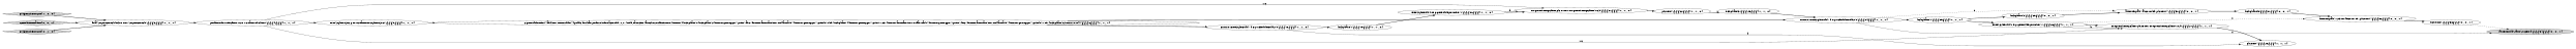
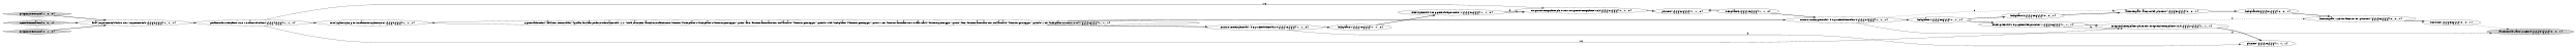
  digraph {
    rankdir=LR
    node [fillcolor=white shape=ellipse style=filled]
    edge [style=bold]
    n1 [label="Future<FreeStyleBuild> f = p.scheduleBuild2(0)@@@18@@@['1', '1', '0']"]
    n2 [label="lock.phase(1)@@@19@@@['1', '1', '0']"]
    n3 [label="plc.next()@@@28@@@['1', '1', '1']"]
    n4 [label="FreeStyleBuild b = p.getBuildByNumber(1)@@@20@@@['1', '1', '0']"]
    n5 [label="plc.next()@@@22@@@['1', '1', '0']"]
    n6 [label="lock.phase(3)@@@23@@@['1', '1', '0']"]
    n7 [label="Future<FreeStyleBuild> f = p.scheduleBuild2(0)@@@24@@@['1', '1', '1']"]
    n8 [label="assertEquals(\"123$$$456$$$789\",plc.next())@@@32@@@['0', '0', '1']"]
    n9 [label="lock.done()@@@33@@@['0', '0', '1']"]
    n10 [fillcolor=lightgray label="r.assertBuildStatusSuccess(f)@@@34@@@['0', '0', '1']"]
    n11 [label="FreeStyleProject p = r.createFreeStyleProject()@@@5@@@['1', '1', '1']"]
    n12 [label="p.getBuildersList().add(new TestBuilder(){public boolean perform(AbstractBuild<?,?> build,Launcher launcher,BuildListener listener){lock.phase(0)lock.phase(2)listener.getLogger().print(\"abc\")listener.annotate(new DollarMark())listener.getLogger().println(\"def\")lock.phase(4)listener.getLogger().print(\"123\")listener.annotate(new DollarMark())listener.getLogger().print(\"456\")listener.annotate(new DollarMark())listener.getLogger().println(\"789\")lock.phase(6)return true}})@@@6@@@['1', '1', '1']"]
    n13 [label="final SequenceLock lock = new SequenceLock()@@@3@@@['1', '1', '1']"]
    n14 [label="JenkinsRule.WebClient wc = r.createWebClient()@@@4@@@['1', '1', '1']"]
    n15 [label="ProgressiveLogClient plc = new ProgressiveLogClient(wc,b)@@@27@@@['1', '1', '1']"]
    n16 [label="ProgressiveLogClient plc = new ProgressiveLogClient(wc,b)@@@21@@@['1', '1', '0']"]
    n17 [label="FreeStyleBuild b = p.getBuildByNumber(1)@@@26@@@['1', '1', '1']"]
    n18 [fillcolor=lightgray label="progressiveOutput['1', '0', '0']" shape=diamond]
    n19 [label="lock.phase(1)@@@25@@@['1', '1', '1']"]
    n20 [label="lock.phase(3)@@@29@@@['0', '0', '1']"]
    n21 [fillcolor=lightgray label="consoleAnnotation['0', '0', '1']" shape=diamond]
    n22 [label="assertEquals(\"abc$$$def\",plc.next())@@@30@@@['0', '0', '1']"]
    n23 [fillcolor=lightgray label="progressiveOutput['0', '1', '0']" shape=diamond]
    n24 [label="lock.phase(5)@@@31@@@['0', '0', '1']"]
    n1 -> n2
    n1 -> n3 [label=f style=solid]
    n2 -> n4
    n4 -> n16 [label=b style=solid]
    n4 -> n16
-   n5 -> n6
+   n6 -> n5
    n6 -> n7
    n7 -> n10 [label=f style=solid]
    n7 -> n19
    n7 -> n22 [label=0 style=dashed]
    n8 -> n9
    n9 -> n10 [style=dashed]
    n11 -> n12
    n12 -> n1
    n12 -> n7
    n13 -> n14
    n14 -> n11
    n14 -> n15 [label=wc style=solid]
    n14 -> n16 [label=wc style=solid]
    n15 -> n3
    n16 -> n5
    n17 -> n8 [label=0 style=dashed]
    n17 -> n15
    n17 -> n15 [label=b style=solid]
    n18 -> n13
    n19 -> n17
    n19 -> n20
    n20 -> n22
    n21 -> n13
    n22 -> n24
    n23 -> n13
    n24 -> n8
  }
